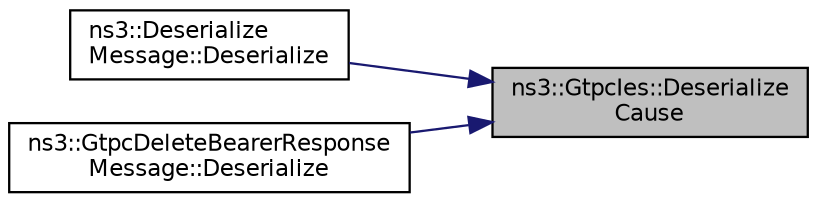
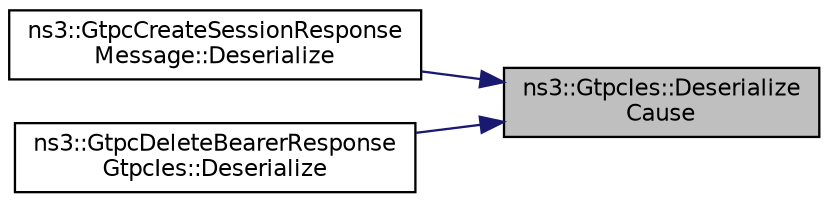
  digraph {
    rankdir=RL
    node [color=black fillcolor=white fontname=Helvetica fontsize=10 shape=record style=filled]
    edge [color=midnightblue dir=back fontname=Helvetica fontsize=10 labelfontname=Helvetica labelfontsize=10 style=solid]
    n1 [fillcolor=grey75 fontcolor=black height=0.2 label="ns3::GtpcIes::Deserialize\lCause" width=0.4]
-   n2 [height=0.2 label="ns3::Deserialize\lMessage::Deserialize" width=0.4]
-   n3 [height=0.2 label="ns3::GtpcDeleteBearerResponse\lMessage::Deserialize" width=0.4]
+   n2 [height=0.2 label="ns3::GtpcCreateSessionResponse\lMessage::Deserialize" width=0.4]
+   n3 [height=0.2 label="ns3::GtpcDeleteBearerResponse\lGtpcIes::Deserialize" width=0.4]
    n1 -> n2
    n1 -> n3
  }
